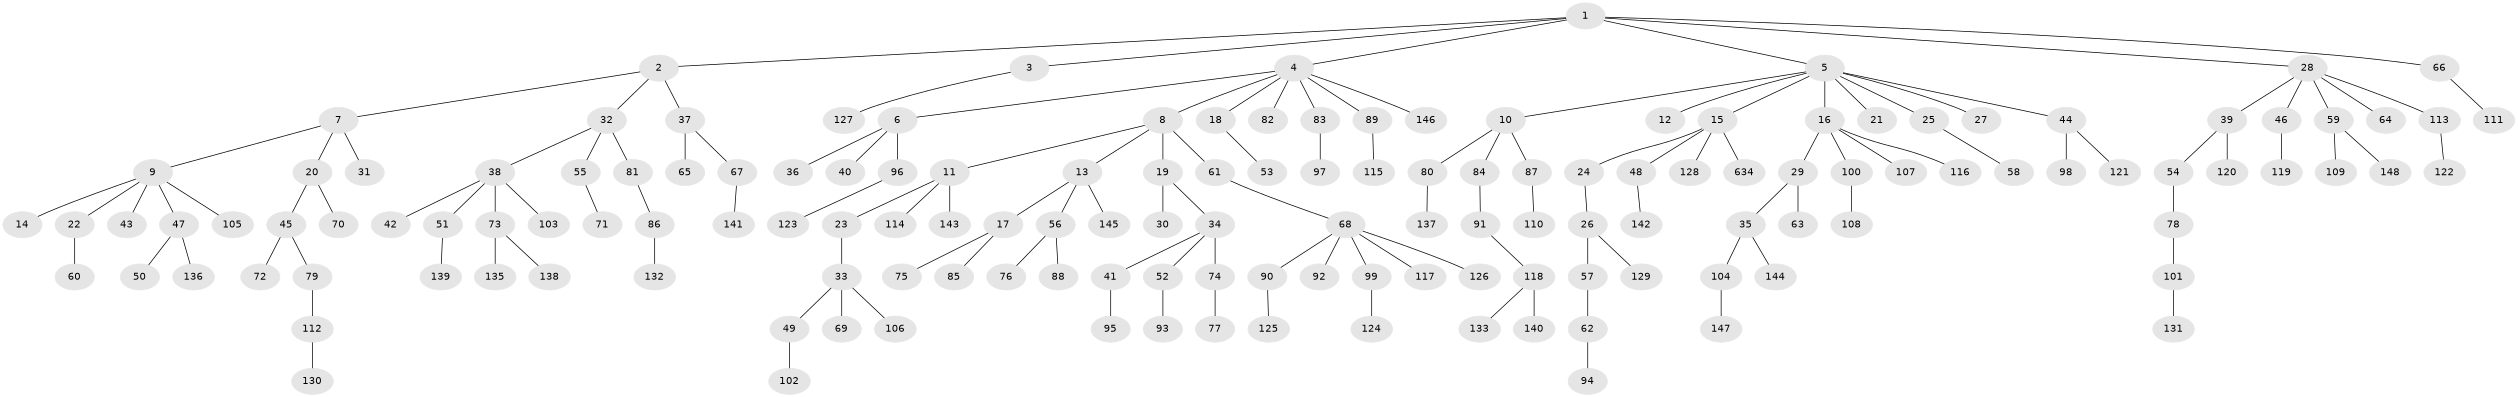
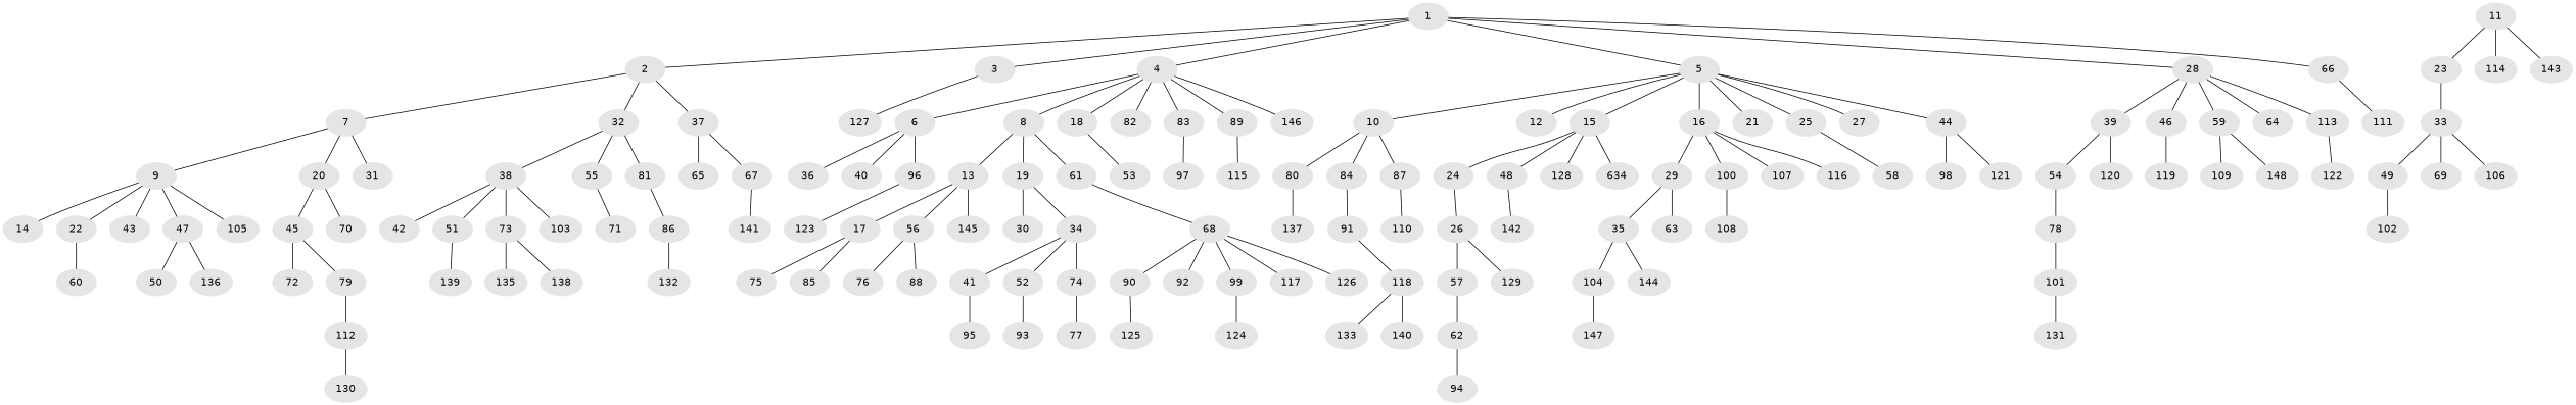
  graph {
    fontname="DejaVu Sans"
    node [color=gray90 fontname="DejaVu Sans" style=filled]
    edge [fontname="DejaVu Sans"]
    1
    2
    3
    4
    5
    28
    66
    7
    32
    37
    127
    6
    8
    18
    82
    83
    89
    146
    10
    12
    15
    16
    21
    25
    27
    44
    39
    46
    59
    64
    113
    111
    9
    20
    31
    38
    55
    81
    65
    67
    36
    40
    96
    11
    13
    19
    61
    53
    97
    115
    80
    84
    87
    24
    48
    128
    n57 [label=634]
    29
    100
    107
    116
    58
    98
    121
    123
    14
    22
    43
    47
    105
    45
    70
    23
    114
    143
    17
    56
    145
    30
    34
    68
    60
    50
    136
    137
    91
    110
    33
    75
    85
    76
    88
    26
    142
    35
    63
    108
    41
    52
    74
    72
    79
    49
    69
    106
    57
    129
    62
    54
    120
    119
    109
    148
    122
    104
    144
    42
    51
    73
    103
    71
    86
    102
    95
    93
    77
    147
    141
    139
    135
    138
    78
    112
    101
    94
    90
    92
    99
    117
    126
    125
    124
    131
    130
    132
    118
    133
    140
    1 -- 2
    1 -- 3
    1 -- 4
    1 -- 5
    1 -- 28
    1 -- 66
    2 -- 7
    2 -- 32
    2 -- 37
    3 -- 127
    4 -- 6
    4 -- 8
    4 -- 18
    4 -- 82
    4 -- 83
    4 -- 89
    4 -- 146
    5 -- 10
    5 -- 12
    5 -- 15
    5 -- 16
    5 -- 21
    5 -- 25
    5 -- 27
    5 -- 44
    28 -- 39
    28 -- 46
    28 -- 59
    28 -- 64
    28 -- 113
    66 -- 111
    7 -- 9
    7 -- 20
    7 -- 31
    32 -- 38
    32 -- 55
    32 -- 81
    37 -- 65
    37 -- 67
    6 -- 36
    6 -- 40
    6 -- 96
-   8 -- 11
    8 -- 13
    8 -- 19
    8 -- 61
    18 -- 53
    83 -- 97
    89 -- 115
    10 -- 80
    10 -- 84
    10 -- 87
    15 -- 24
    15 -- 48
    15 -- 128
    15 -- n57
    16 -- 29
    16 -- 100
    16 -- 107
    16 -- 116
    25 -- 58
    44 -- 98
    44 -- 121
    39 -- 54
    39 -- 120
    46 -- 119
    59 -- 109
    59 -- 148
    113 -- 122
    9 -- 14
    9 -- 22
    9 -- 43
    9 -- 47
    9 -- 105
    20 -- 45
    20 -- 70
    38 -- 42
    38 -- 51
    38 -- 73
    38 -- 103
    55 -- 71
    81 -- 86
    67 -- 141
    96 -- 123
    11 -- 23
    11 -- 114
    11 -- 143
    13 -- 17
    13 -- 56
    13 -- 145
    19 -- 30
    19 -- 34
    61 -- 68
    80 -- 137
    84 -- 91
    87 -- 110
    24 -- 26
    48 -- 142
    29 -- 35
    29 -- 63
    100 -- 108
    22 -- 60
    47 -- 50
    47 -- 136
    45 -- 72
    45 -- 79
    23 -- 33
    17 -- 75
    17 -- 85
    56 -- 76
    56 -- 88
    34 -- 41
    34 -- 52
    34 -- 74
    68 -- 90
    68 -- 92
    68 -- 99
    68 -- 117
    68 -- 126
    91 -- 118
    33 -- 49
    33 -- 69
    33 -- 106
    26 -- 57
    26 -- 129
    35 -- 104
    35 -- 144
    41 -- 95
    52 -- 93
    74 -- 77
    79 -- 112
    49 -- 102
    57 -- 62
    62 -- 94
    54 -- 78
    104 -- 147
    51 -- 139
    73 -- 135
    73 -- 138
    86 -- 132
    78 -- 101
    112 -- 130
    101 -- 131
    90 -- 125
    99 -- 124
    118 -- 133
    118 -- 140
  }
